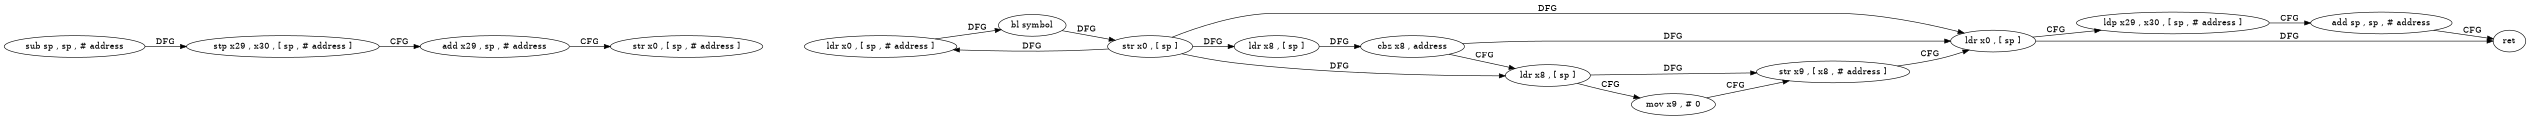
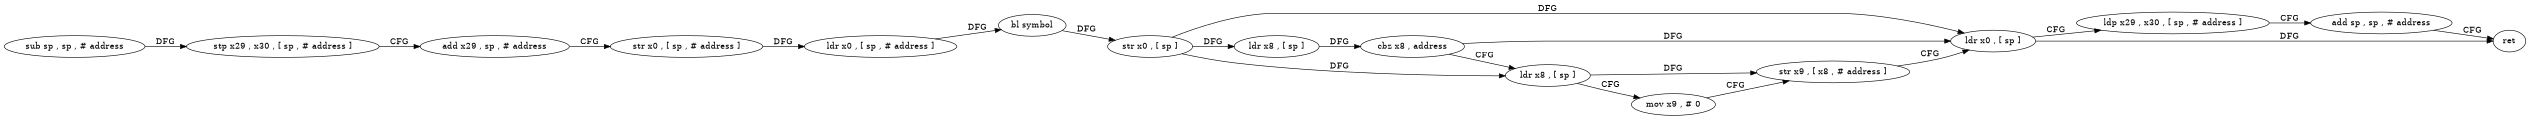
  digraph {
    rankdir=LR
    n1 [label="sub sp , sp , # address"]
    n2 [label="stp x29 , x30 , [ sp , # address ]"]
    n3 [label="add x29 , sp , # address"]
    n4 [label="str x0 , [ sp , # address ]"]
    n5 [label="ldr x0 , [ sp , # address ]"]
    n6 [label="bl symbol"]
    n7 [label="str x0 , [ sp ]"]
    n8 [label="ldr x8 , [ sp ]"]
    n9 [label="ldr x0 , [ sp ]"]
    n10 [label="ldr x8 , [ sp ]"]
    n11 [label="cbz x8 , address"]
    n12 [label="ldp x29 , x30 , [ sp , # address ]"]
    n13 [label=ret]
    n14 [label="mov x9 , # 0"]
    n15 [label="str x9 , [ x8 , # address ]"]
    n16 [label="add sp , sp , # address"]
    n1 -> n2 [label=DFG]
    n2 -> n3 [label=CFG]
    n3 -> n4 [label=CFG]
-   n7 -> n5 [label=DFG]
+   n4 -> n5 [label=DFG]
    n5 -> n6 [label=DFG]
    n6 -> n7 [label=DFG]
    n7 -> n8 [label=DFG]
    n7 -> n9 [label=DFG]
    n7 -> n10 [label=DFG]
    n8 -> n11 [label=DFG]
    n9 -> n12 [label=CFG]
    n9 -> n13 [label=DFG]
    n10 -> n14 [label=CFG]
    n10 -> n15 [label=DFG]
    n11 -> n9 [label=DFG]
    n11 -> n10 [label=CFG]
    n12 -> n16 [label=CFG]
    n14 -> n15 [label=CFG]
    n15 -> n9 [label=CFG]
    n16 -> n13 [label=CFG]
  }
